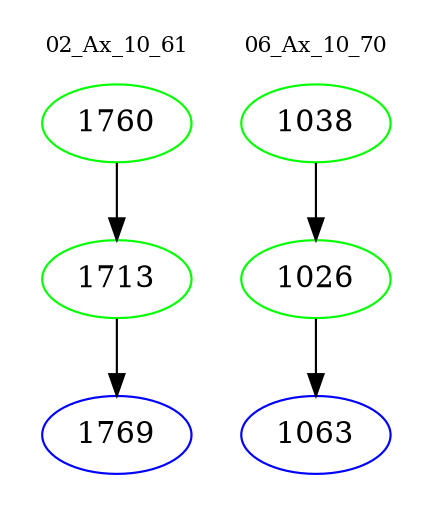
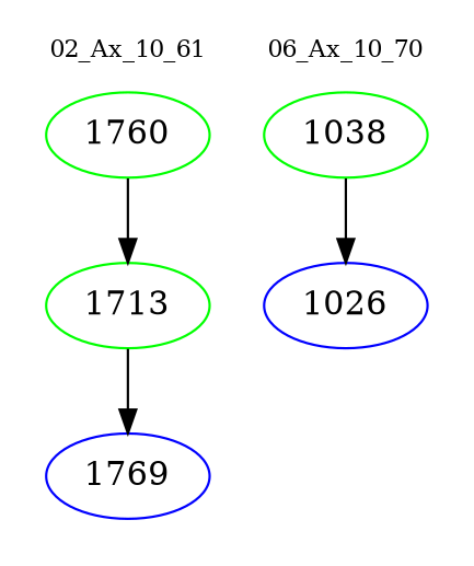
  digraph {
    node [color=green]
    edge [color=black]
    n1 [label=1760]
    n2 [label=1713]
    n3 [color=blue label=1769]
    n4 [label=1038]
-   n5 [label=1026]
-   n6 [color=blue label=1063]
+   n5 [color=blue label=1026]
    subgraph cluster_1 {
      color=white
      fontsize=10
      label="02_Ax_10_61"
      n1
      n2
      n3
    }
    subgraph cluster_2 {
      color=white
      fontsize=10
      label="06_Ax_10_70"
      n4
      n5
-     n6
    }
    n1 -> n2
    n2 -> n3
    n4 -> n5
-   n5 -> n6
  }
